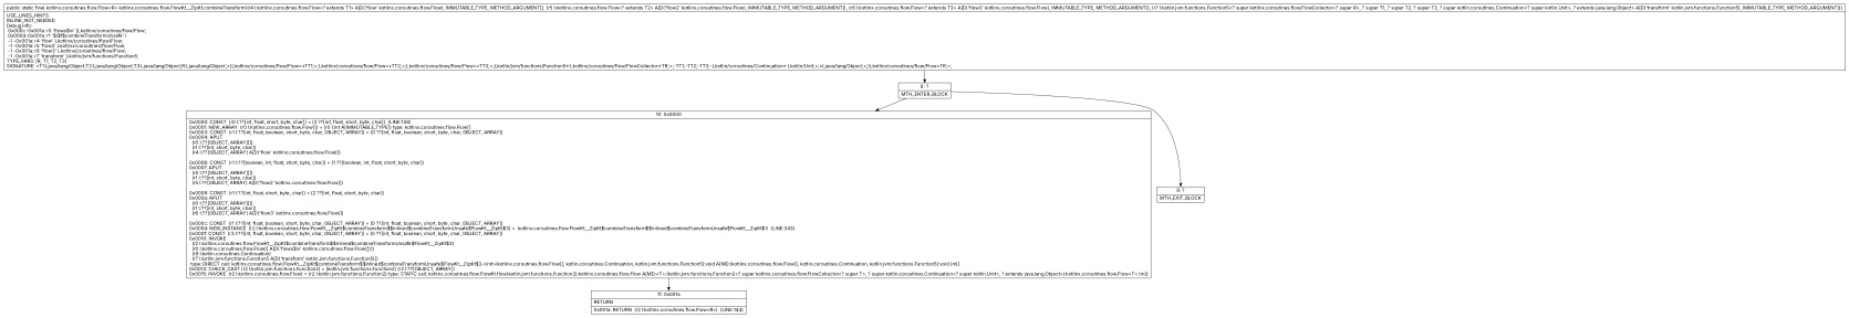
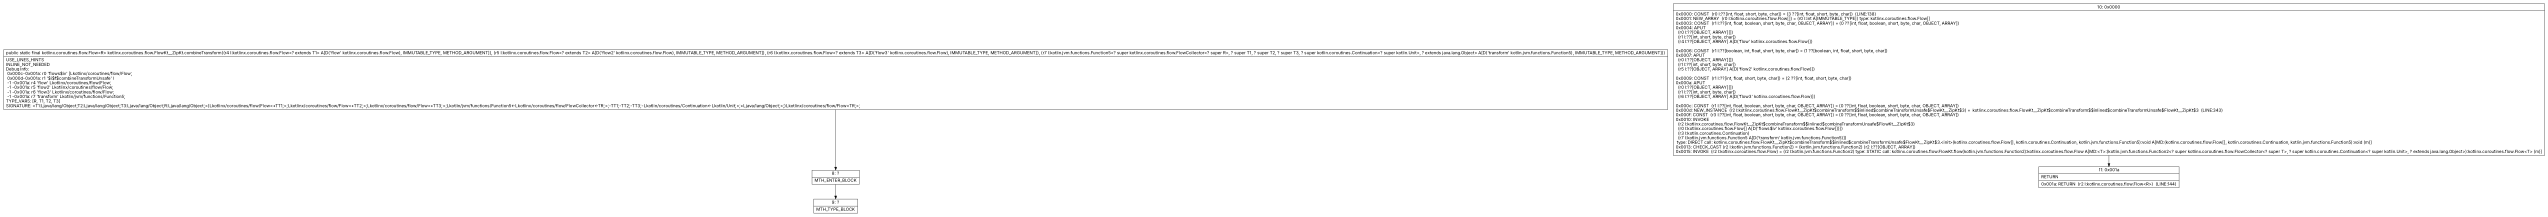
  digraph {
    fontname=Inter
    node [fontname=Inter shape=record]
    edge [fontname=Inter]
    n1 [label="{8\:\ ?|MTH_ENTER_BLOCK\l}"]
-   n2 [label="{10\:\ 0x0000|0x0000: CONST  (r0 I:??[int, float, short, byte, char]) = (3 ??[int, float, short, byte, char])  (LINE:138)\l0x0001: NEW_ARRAY  (r0 I:kotlinx.coroutines.flow.Flow[]) = (r0 I:int A[IMMUTABLE_TYPE]) type: kotlinx.coroutines.flow.Flow[] \l0x0003: CONST  (r1 I:??[int, float, boolean, short, byte, char, OBJECT, ARRAY]) = (0 ??[int, float, boolean, short, byte, char, OBJECT, ARRAY]) \l0x0004: APUT  \l  (r0 I:??[OBJECT, ARRAY][])\l  (r1 I:??[int, short, byte, char])\l  (r4 I:??[OBJECT, ARRAY] A[D('flow' kotlinx.coroutines.flow.Flow)])\l \l0x0006: CONST  (r1 I:??[boolean, int, float, short, byte, char]) = (1 ??[boolean, int, float, short, byte, char]) \l0x0007: APUT  \l  (r0 I:??[OBJECT, ARRAY][])\l  (r1 I:??[int, short, byte, char])\l  (r5 I:??[OBJECT, ARRAY] A[D('flow2' kotlinx.coroutines.flow.Flow)])\l \l0x0009: CONST  (r1 I:??[int, float, short, byte, char]) = (2 ??[int, float, short, byte, char]) \l0x000a: APUT  \l  (r0 I:??[OBJECT, ARRAY][])\l  (r1 I:??[int, short, byte, char])\l  (r6 I:??[OBJECT, ARRAY] A[D('flow3' kotlinx.coroutines.flow.Flow)])\l \l0x000c: CONST  (r1 I:??[int, float, boolean, short, byte, char, OBJECT, ARRAY]) = (0 ??[int, float, boolean, short, byte, char, OBJECT, ARRAY]) \l0x000d: NEW_INSTANCE  (r2 I:kotlinx.coroutines.flow.FlowKt__ZipKt$combineTransform$$inlined$combineTransformUnsafe$FlowKt__ZipKt$3) =  kotlinx.coroutines.flow.FlowKt__ZipKt$combineTransform$$inlined$combineTransformUnsafe$FlowKt__ZipKt$3  (LINE:343)\l0x000f: CONST  (r3 I:??[int, float, boolean, short, byte, char, OBJECT, ARRAY]) = (0 ??[int, float, boolean, short, byte, char, OBJECT, ARRAY]) \l0x0010: INVOKE  \l  (r2 I:kotlinx.coroutines.flow.FlowKt__ZipKt$combineTransform$$inlined$combineTransformUnsafe$FlowKt__ZipKt$3)\l  (r0 I:kotlinx.coroutines.flow.Flow[] A[D('flows$iv' kotlinx.coroutines.flow.Flow[])])\l  (r9 I:kotlin.coroutines.Continuation)\l  (r7 I:kotlin.jvm.functions.Function5 A[D('transform' kotlin.jvm.functions.Function5)])\l type: DIRECT call: kotlinx.coroutines.flow.FlowKt__ZipKt$combineTransform$$inlined$combineTransformUnsafe$FlowKt__ZipKt$3.\<init\>(kotlinx.coroutines.flow.Flow[], kotlin.coroutines.Continuation, kotlin.jvm.functions.Function5):void A[MD:(kotlinx.coroutines.flow.Flow[], kotlin.coroutines.Continuation, kotlin.jvm.functions.Function5):void (m)]\l0x0013: CHECK_CAST (r2 I:kotlin.jvm.functions.Function2) = (kotlin.jvm.functions.Function2) (r2 I:??[OBJECT, ARRAY]) \l0x0015: INVOKE  (r2 I:kotlinx.coroutines.flow.Flow) = (r2 I:kotlin.jvm.functions.Function2) type: STATIC call: kotlinx.coroutines.flow.FlowKt.flow(kotlin.jvm.functions.Function2):kotlinx.coroutines.flow.Flow A[MD:\<T\>:(kotlin.jvm.functions.Function2\<? super kotlinx.coroutines.flow.FlowCollector\<? super T\>, ? super kotlin.coroutines.Continuation\<? super kotlin.Unit\>, ? extends java.lang.Object\>):kotlinx.coroutines.flow.Flow\<T\> (m)]\l}"]
-   n3 [label="{9\:\ ?|MTH_EXIT_BLOCK\l}"]
+   n2 [label="{10\:\ 0x0000|0x0000: CONST  (r0 I:??[int, float, short, byte, char]) = (3 ??[int, float, short, byte, char])  (LINE:138)\l0x0001: NEW_ARRAY  (r0 I:kotlinx.coroutines.flow.Flow[]) = (r0 I:int A[IMMUTABLE_TYPE]) type: kotlinx.coroutines.flow.Flow[] \l0x0003: CONST  (r1 I:??[int, float, boolean, short, byte, char, OBJECT, ARRAY]) = (0 ??[int, float, boolean, short, byte, char, OBJECT, ARRAY]) \l0x0004: APUT  \l  (r0 I:??[OBJECT, ARRAY][])\l  (r1 I:??[int, short, byte, char])\l  (r4 I:??[OBJECT, ARRAY] A[D('flow' kotlinx.coroutines.flow.Flow)])\l \l0x0006: CONST  (r1 I:??[boolean, int, float, short, byte, char]) = (1 ??[boolean, int, float, short, byte, char]) \l0x0007: APUT  \l  (r0 I:??[OBJECT, ARRAY][])\l  (r1 I:??[int, short, byte, char])\l  (r5 I:??[OBJECT, ARRAY] A[D('flow2' kotlinx.coroutines.flow.Flow)])\l \l0x0009: CONST  (r1 I:??[int, float, short, byte, char]) = (2 ??[int, float, short, byte, char]) \l0x000a: APUT  \l  (r0 I:??[OBJECT, ARRAY][])\l  (r1 I:??[int, short, byte, char])\l  (r6 I:??[OBJECT, ARRAY] A[D('flow3' kotlinx.coroutines.flow.Flow)])\l \l0x000c: CONST  (r1 I:??[int, float, boolean, short, byte, char, OBJECT, ARRAY]) = (0 ??[int, float, boolean, short, byte, char, OBJECT, ARRAY]) \l0x000d: NEW_INSTANCE  (r2 I:kotlinx.coroutines.flow.FlowKt__ZipKt$combineTransform$$inlined$combineTransformUnsafe$FlowKt__ZipKt$3) =  kotlinx.coroutines.flow.FlowKt__ZipKt$combineTransform$$inlined$combineTransformUnsafe$FlowKt__ZipKt$3  (LINE:343)\l0x000f: CONST  (r3 I:??[int, float, boolean, short, byte, char, OBJECT, ARRAY]) = (0 ??[int, float, boolean, short, byte, char, OBJECT, ARRAY]) \l0x0010: INVOKE  \l  (r2 I:kotlinx.coroutines.flow.FlowKt__ZipKt$combineTransform$$inlined$combineTransformUnsafe$FlowKt__ZipKt$3)\l  (r0 I:kotlinx.coroutines.flow.Flow[] A[D('flows$iv' kotlinx.coroutines.flow.Flow[])])\l  (r3 I:kotlin.coroutines.Continuation)\l  (r7 I:kotlin.jvm.functions.Function5 A[D('transform' kotlin.jvm.functions.Function5)])\l type: DIRECT call: kotlinx.coroutines.flow.FlowKt__ZipKt$combineTransform$$inlined$combineTransformUnsafe$FlowKt__ZipKt$3.\<init\>(kotlinx.coroutines.flow.Flow[], kotlin.coroutines.Continuation, kotlin.jvm.functions.Function5):void A[MD:(kotlinx.coroutines.flow.Flow[], kotlin.coroutines.Continuation, kotlin.jvm.functions.Function5):void (m)]\l0x0013: CHECK_CAST (r2 I:kotlin.jvm.functions.Function2) = (kotlin.jvm.functions.Function2) (r2 I:??[OBJECT, ARRAY]) \l0x0015: INVOKE  (r2 I:kotlinx.coroutines.flow.Flow) = (r2 I:kotlin.jvm.functions.Function2) type: STATIC call: kotlinx.coroutines.flow.FlowKt.flow(kotlin.jvm.functions.Function2):kotlinx.coroutines.flow.Flow A[MD:\<T\>:(kotlin.jvm.functions.Function2\<? super kotlinx.coroutines.flow.FlowCollector\<? super T\>, ? super kotlin.coroutines.Continuation\<? super kotlin.Unit\>, ? extends java.lang.Object\>):kotlinx.coroutines.flow.Flow\<T\> (m)]\l}"]
+   n3 [label="{9\:\ ?|MTH_TYPE_BLOCK\l}"]
    n4 [label="{11\:\ 0x001a|RETURN\l|0x001a: RETURN  (r2 I:kotlinx.coroutines.flow.Flow\<R\>)  (LINE:144)\l}"]
    n5 [label="{public static final kotlinx.coroutines.flow.Flow\<R\> kotlinx.coroutines.flow.FlowKt__ZipKt.combineTransform((r4 I:kotlinx.coroutines.flow.Flow\<? extends T1\> A[D('flow' kotlinx.coroutines.flow.Flow), IMMUTABLE_TYPE, METHOD_ARGUMENT]), (r5 I:kotlinx.coroutines.flow.Flow\<? extends T2\> A[D('flow2' kotlinx.coroutines.flow.Flow), IMMUTABLE_TYPE, METHOD_ARGUMENT]), (r6 I:kotlinx.coroutines.flow.Flow\<? extends T3\> A[D('flow3' kotlinx.coroutines.flow.Flow), IMMUTABLE_TYPE, METHOD_ARGUMENT]), (r7 I:kotlin.jvm.functions.Function5\<? super kotlinx.coroutines.flow.FlowCollector\<? super R\>, ? super T1, ? super T2, ? super T3, ? super kotlin.coroutines.Continuation\<? super kotlin.Unit\>, ? extends java.lang.Object\> A[D('transform' kotlin.jvm.functions.Function5), IMMUTABLE_TYPE, METHOD_ARGUMENT]))  | USE_LINES_HINTS\lINLINE_NOT_NEEDED\lDebug Info:\l  0x000c\-0x001a: r0 'flows$iv' [Lkotlinx\/coroutines\/flow\/Flow;\l  0x000d\-0x001a: r1 '$i$f$combineTransformUnsafe' I\l  \-1 \-0x001a: r4 'flow' Lkotlinx\/coroutines\/flow\/Flow;\l  \-1 \-0x001a: r5 'flow2' Lkotlinx\/coroutines\/flow\/Flow;\l  \-1 \-0x001a: r6 'flow3' Lkotlinx\/coroutines\/flow\/Flow;\l  \-1 \-0x001a: r7 'transform' Lkotlin\/jvm\/functions\/Function5;\lTYPE_VARS: [R, T1, T2, T3]\lSIGNATURE: \<T1:Ljava\/lang\/Object;T2:Ljava\/lang\/Object;T3:Ljava\/lang\/Object;R:Ljava\/lang\/Object;\>(Lkotlinx\/coroutines\/flow\/Flow\<+TT1;\>;Lkotlinx\/coroutines\/flow\/Flow\<+TT2;\>;Lkotlinx\/coroutines\/flow\/Flow\<+TT3;\>;Lkotlin\/jvm\/functions\/Function5\<\-Lkotlinx\/coroutines\/flow\/FlowCollector\<\-TR;\>;\-TT1;\-TT2;\-TT3;\-Lkotlin\/coroutines\/Continuation\<\-Lkotlin\/Unit;\>;+Ljava\/lang\/Object;\>;)Lkotlinx\/coroutines\/flow\/Flow\<TR;\>;\l}"]
-   n1 -> n2
    n1 -> n3
    n2 -> n4
    n5 -> n1
  }
